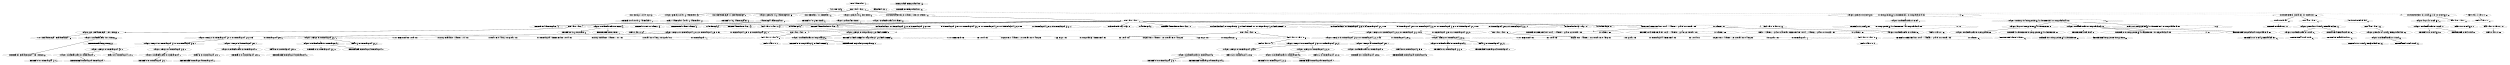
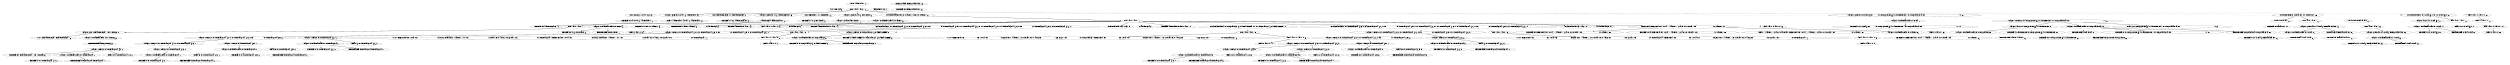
  digraph {
    fontname="DejaVu Sans Mono"
    node [fontname="DejaVu Sans Mono"]
    edge [arrowhead=tee fontname="DejaVu Sans Mono" style=dotted]
    n1 [label=<(METHOD,PredictorSetup)<SUB>59</SUB>>]
    n2 [label=<(PARAM,TIFF *tif)<SUB>59</SUB>>]
    n3 [label=<(BLOCK,&lt;empty&gt;,&lt;empty&gt;)<SUB>60</SUB>>]
    n4 [label=<(METHOD_RETURN,int)<SUB>59</SUB>>]
    n5 [label=<(LOCAL,constchar[] module: char[])<SUB>61</SUB>>]
    n6 [label=<(&lt;operator&gt;.assignment,module[] = &quot;PredictorSetup&quot;)<SUB>61</SUB>>]
    n7 [label=<(LOCAL,TIFFPredictorState* sp: TIFFPredictorState)<SUB>63</SUB>>]
    n8 [label=<(&lt;operator&gt;.assignment,*sp = PredictorState(tif))<SUB>63</SUB>>]
    n9 [label=<(LOCAL,TIFFDirectory* td: TIFFDirectory)<SUB>64</SUB>>]
    n10 [label=<(&lt;operator&gt;.assignment,*td = &amp;tif-&gt;tif_dir)<SUB>64</SUB>>]
    n11 [label=<(CONTROL_STRUCTURE,switch(sp-&gt;predictor),switch(sp-&gt;predictor))<SUB>66</SUB>>]
    n12 [label=<(&lt;operator&gt;.assignment,sp-&gt;stride =\012        (td-&gt;td_planarconfig == PLANARCONFIG_CONTIG ? td-&gt;td_samplesperpixel\012                                                    : 1))<SUB>107</SUB>>]
    n13 [label=<(CONTROL_STRUCTURE,if (isTiled(tif)),if (isTiled(tif)))<SUB>113</SUB>>]
    n14 [label=<(CONTROL_STRUCTURE,if (sp-&gt;rowsize == 0),if (sp-&gt;rowsize == 0))<SUB>117</SUB>>]
    n15 [label=<(RETURN,return 1;,return 1;)<SUB>120</SUB>>]
    n16 [label=<(IDENTIFIER,module,module[] = &quot;PredictorSetup&quot;)<SUB>61</SUB>>]
    n17 [label=<(LITERAL,&quot;PredictorSetup&quot;,module[] = &quot;PredictorSetup&quot;)<SUB>61</SUB>>]
    n18 [label=<(IDENTIFIER,sp,*sp = PredictorState(tif))<SUB>69</SUB>>]
    n19 [label=<(PredictorState,PredictorState(tif))<SUB>63</SUB>>]
    n20 [label=<(IDENTIFIER,td,*td = &amp;tif-&gt;tif_dir)<SUB>64</SUB>>]
    n21 [label=<(&lt;operator&gt;.addressOf,&amp;tif-&gt;tif_dir)<SUB>64</SUB>>]
    n22 [label=<(&lt;operator&gt;.indirectFieldAccess,sp-&gt;predictor)<SUB>66</SUB>>]
    n23 [label=<(BLOCK,&lt;empty&gt;,&lt;empty&gt;)<SUB>67</SUB>>]
    n24 [label=<(&lt;operator&gt;.indirectFieldAccess,sp-&gt;stride)<SUB>107</SUB>>]
    n25 [label=<(&lt;operator&gt;.conditional,td-&gt;td_planarconfig == PLANARCONFIG_CONTIG ? td-&gt;td_samplesperpixel\012                                                    : 1)<SUB>108</SUB>>]
    n26 [label=<(isTiled,isTiled(tif))<SUB>113</SUB>>]
    n27 [label=<(BLOCK,&lt;empty&gt;,&lt;empty&gt;)<SUB>114</SUB>>]
    n28 [label=<(CONTROL_STRUCTURE,else,else)<SUB>116</SUB>>]
    n29 [label=<(&lt;operator&gt;.equals,sp-&gt;rowsize == 0)<SUB>117</SUB>>]
    n30 [label=<(BLOCK,&lt;empty&gt;,&lt;empty&gt;)<SUB>118</SUB>>]
    n31 [label=<(LITERAL,1,return 1;)<SUB>120</SUB>>]
    n32 [label=<(IDENTIFIER,tif,PredictorState(tif))<SUB>63</SUB>>]
    n33 [label=<(BLOCK,&lt;empty&gt;,&lt;empty&gt;)>]
    n34 [label=<(&lt;operator&gt;.cast,(TIFFPredictorState *)(tif)-&gt;tif_data)<SUB>63</SUB>>]
    n35 [label=<(UNKNOWN,TIFFPredictorState *,TIFFPredictorState *)<SUB>63</SUB>>]
    n36 [label=<(&lt;operator&gt;.indirectFieldAccess,(tif)-&gt;tif_data)<SUB>63</SUB>>]
    n37 [label=<(IDENTIFIER,tif,(TIFFPredictorState *)(tif)-&gt;tif_data)<SUB>63</SUB>>]
    n38 [label=<(FIELD_IDENTIFIER,tif_data,tif_data)<SUB>63</SUB>>]
    n39 [label=<(&lt;operator&gt;.indirectFieldAccess,tif-&gt;tif_dir)<SUB>64</SUB>>]
    n40 [label=<(IDENTIFIER,tif,*td = &amp;tif-&gt;tif_dir)<SUB>64</SUB>>]
    n41 [label=<(FIELD_IDENTIFIER,tif_dir,tif_dir)<SUB>64</SUB>>]
    n42 [label=<(IDENTIFIER,sp,switch(sp-&gt;predictor))<SUB>66</SUB>>]
    n43 [label=<(FIELD_IDENTIFIER,predictor,predictor)<SUB>66</SUB>>]
    n44 [label=<(JUMP_TARGET,case)<SUB>68</SUB>>]
    n45 [label=<(IDENTIFIER,PREDICTOR_NONE,&lt;empty&gt;)<SUB>68</SUB>>]
    n46 [label=<(RETURN,return 1;,return 1;)<SUB>69</SUB>>]
    n47 [label=<(JUMP_TARGET,case)<SUB>70</SUB>>]
    n48 [label=<(IDENTIFIER,PREDICTOR_HORIZONTAL,&lt;empty&gt;)<SUB>70</SUB>>]
    n49 [label=<(CONTROL_STRUCTURE,if (td-&gt;td_bitspersample != 8 &amp;&amp; td-&gt;td_bitspersample != 16 &amp;&amp;\012                td-&gt;td_bitspersample != 32 &amp;&amp; td-&gt;td_bitspersample != 64),if (td-&gt;td_bitspersample != 8 &amp;&amp; td-&gt;td_bitspersample != 16 &amp;&amp;\012                td-&gt;td_bitspersample != 32 &amp;&amp; td-&gt;td_bitspersample != 64))<SUB>71</SUB>>]
    n50 [label=<(CONTROL_STRUCTURE,break;,break;)<SUB>80</SUB>>]
    n51 [label=<(JUMP_TARGET,case)<SUB>81</SUB>>]
    n52 [label=<(IDENTIFIER,PREDICTOR_FLOATINGPOINT,&lt;empty&gt;)<SUB>81</SUB>>]
    n53 [label=<(CONTROL_STRUCTURE,if (td-&gt;td_sampleformat != SAMPLEFORMAT_IEEEFP),if (td-&gt;td_sampleformat != SAMPLEFORMAT_IEEEFP))<SUB>82</SUB>>]
    n54 [label=<(CONTROL_STRUCTURE,if (td-&gt;td_bitspersample != 16 &amp;&amp; td-&gt;td_bitspersample != 24 &amp;&amp;\012                td-&gt;td_bitspersample != 32 &amp;&amp; td-&gt;td_bitspersample != 64),if (td-&gt;td_bitspersample != 16 &amp;&amp; td-&gt;td_bitspersample != 24 &amp;&amp;\012                td-&gt;td_bitspersample != 32 &amp;&amp; td-&gt;td_bitspersample != 64))<SUB>91</SUB>>]
    n55 [label=<(CONTROL_STRUCTURE,break;,break;)<SUB>101</SUB>>]
    n56 [label=<(JUMP_TARGET,default)<SUB>102</SUB>>]
    n57 [label=<(TIFFErrorExtR,TIFFErrorExtR(tif, module, &quot;\&quot;Predictor\&quot; value %d not supported&quot;,\012                          sp-&gt;predictor))<SUB>103</SUB>>]
    n58 [label=<(RETURN,return 0;,return 0;)<SUB>105</SUB>>]
    n59 [label=<(LITERAL,1,return 1;)<SUB>69</SUB>>]
    n60 [label=<(&lt;operator&gt;.logicalAnd,td-&gt;td_bitspersample != 8 &amp;&amp; td-&gt;td_bitspersample != 16 &amp;&amp;\012                td-&gt;td_bitspersample != 32 &amp;&amp; td-&gt;td_bitspersample != 64)<SUB>71</SUB>>]
    n61 [label=<(BLOCK,&lt;empty&gt;,&lt;empty&gt;)<SUB>73</SUB>>]
    n62 [label=<(&lt;operator&gt;.notEquals,td-&gt;td_sampleformat != SAMPLEFORMAT_IEEEFP)<SUB>82</SUB>>]
    n63 [label=<(BLOCK,&lt;empty&gt;,&lt;empty&gt;)<SUB>83</SUB>>]
    n64 [label=<(&lt;operator&gt;.logicalAnd,td-&gt;td_bitspersample != 16 &amp;&amp; td-&gt;td_bitspersample != 24 &amp;&amp;\012                td-&gt;td_bitspersample != 32 &amp;&amp; td-&gt;td_bitspersample != 64)<SUB>91</SUB>>]
    n65 [label=<(BLOCK,&lt;empty&gt;,&lt;empty&gt;)<SUB>93</SUB>>]
    n66 [label=<(IDENTIFIER,tif,TIFFErrorExtR(tif, module, &quot;\&quot;Predictor\&quot; value %d not supported&quot;,\012                          sp-&gt;predictor))<SUB>103</SUB>>]
    n67 [label=<(IDENTIFIER,module,TIFFErrorExtR(tif, module, &quot;\&quot;Predictor\&quot; value %d not supported&quot;,\012                          sp-&gt;predictor))<SUB>103</SUB>>]
    n68 [label=<(LITERAL,&quot;\&quot;Predictor\&quot; value %d not supported&quot;,TIFFErrorExtR(tif, module, &quot;\&quot;Predictor\&quot; value %d not supported&quot;,\012                          sp-&gt;predictor))<SUB>103</SUB>>]
    n69 [label=<(&lt;operator&gt;.indirectFieldAccess,sp-&gt;predictor)<SUB>104</SUB>>]
    n70 [label=<(LITERAL,0,return 0;)<SUB>105</SUB>>]
    n71 [label=<(&lt;operator&gt;.logicalAnd,td-&gt;td_bitspersample != 8 &amp;&amp; td-&gt;td_bitspersample != 16 &amp;&amp;\012                td-&gt;td_bitspersample != 32)<SUB>71</SUB>>]
    n72 [label=<(&lt;operator&gt;.notEquals,td-&gt;td_bitspersample != 64)<SUB>72</SUB>>]
    n73 [label=<(UNKNOWN,TIFFErrorExtR(tif, module,\012                              &quot;Horizontal differencing \&quot;Predictor\&quot; not &quot;\012                              &quot;supported with %&quot; PRIu16 &quot;-bit samples&quot;,\012                              td-&gt;td_bitspersample);,TIFFErrorExtR(tif, module,\012                              &quot;Horizontal differencing \&quot;Predictor\&quot; not &quot;\012                              &quot;supported with %&quot; PRIu16 &quot;-bit samples&quot;,\012                              td-&gt;td_bitspersample);)<SUB>74</SUB>>]
    n74 [label=<(RETURN,return 0;,return 0;)<SUB>78</SUB>>]
    n75 [label=<(&lt;operator&gt;.logicalAnd,td-&gt;td_bitspersample != 8 &amp;&amp; td-&gt;td_bitspersample != 16)<SUB>71</SUB>>]
    n76 [label=<(&lt;operator&gt;.notEquals,td-&gt;td_bitspersample != 32)<SUB>72</SUB>>]
    n77 [label=<(&lt;operator&gt;.indirectFieldAccess,td-&gt;td_bitspersample)<SUB>72</SUB>>]
    n78 [label=<(LITERAL,64,td-&gt;td_bitspersample != 64)<SUB>72</SUB>>]
    n79 [label=<(&lt;operator&gt;.notEquals,td-&gt;td_bitspersample != 8)<SUB>71</SUB>>]
    n80 [label=<(&lt;operator&gt;.notEquals,td-&gt;td_bitspersample != 16)<SUB>71</SUB>>]
    n81 [label=<(&lt;operator&gt;.indirectFieldAccess,td-&gt;td_bitspersample)<SUB>72</SUB>>]
    n82 [label=<(LITERAL,32,td-&gt;td_bitspersample != 32)<SUB>72</SUB>>]
    n83 [label=<(&lt;operator&gt;.indirectFieldAccess,td-&gt;td_bitspersample)<SUB>71</SUB>>]
    n84 [label=<(LITERAL,8,td-&gt;td_bitspersample != 8)<SUB>71</SUB>>]
    n85 [label=<(&lt;operator&gt;.indirectFieldAccess,td-&gt;td_bitspersample)<SUB>71</SUB>>]
    n86 [label=<(LITERAL,16,td-&gt;td_bitspersample != 16)<SUB>71</SUB>>]
    n87 [label=<(IDENTIFIER,td,td-&gt;td_bitspersample != 8)<SUB>71</SUB>>]
    n88 [label=<(FIELD_IDENTIFIER,td_bitspersample,td_bitspersample)<SUB>71</SUB>>]
    n89 [label=<(IDENTIFIER,td,td-&gt;td_bitspersample != 16)<SUB>71</SUB>>]
    n90 [label=<(FIELD_IDENTIFIER,td_bitspersample,td_bitspersample)<SUB>71</SUB>>]
    n91 [label=<(IDENTIFIER,td,td-&gt;td_bitspersample != 32)<SUB>72</SUB>>]
    n92 [label=<(FIELD_IDENTIFIER,td_bitspersample,td_bitspersample)<SUB>72</SUB>>]
    n93 [label=<(IDENTIFIER,td,td-&gt;td_bitspersample != 64)<SUB>72</SUB>>]
    n94 [label=<(FIELD_IDENTIFIER,td_bitspersample,td_bitspersample)<SUB>72</SUB>>]
    n95 [label=<(LITERAL,0,return 0;)<SUB>78</SUB>>]
    n96 [label=<(&lt;operator&gt;.indirectFieldAccess,td-&gt;td_sampleformat)<SUB>82</SUB>>]
    n97 [label=<(IDENTIFIER,SAMPLEFORMAT_IEEEFP,td-&gt;td_sampleformat != SAMPLEFORMAT_IEEEFP)<SUB>82</SUB>>]
    n98 [label=<(UNKNOWN,TIFFErrorExtR(\012                    tif, module,\012                    &quot;Floating point \&quot;Predictor\&quot; not supported with %&quot; PRIu16\012                    &quot; data format&quot;,\012                    td-&gt;td_sampleformat);,TIFFErrorExtR(\012                    tif, module,\012                    &quot;Floating point \&quot;Predictor\&quot; not supported with %&quot; PRIu16\012                    &quot; data format&quot;,\012                    td-&gt;td_sampleformat);)<SUB>84</SUB>>]
    n99 [label=<(RETURN,return 0;,return 0;)<SUB>89</SUB>>]
    n100 [label=<(IDENTIFIER,td,td-&gt;td_sampleformat != SAMPLEFORMAT_IEEEFP)<SUB>82</SUB>>]
    n101 [label=<(FIELD_IDENTIFIER,td_sampleformat,td_sampleformat)<SUB>82</SUB>>]
    n102 [label=<(LITERAL,0,return 0;)<SUB>89</SUB>>]
    n103 [label=<(&lt;operator&gt;.logicalAnd,td-&gt;td_bitspersample != 16 &amp;&amp; td-&gt;td_bitspersample != 24 &amp;&amp;\012                td-&gt;td_bitspersample != 32)<SUB>91</SUB>>]
    n104 [label=<(&lt;operator&gt;.notEquals,td-&gt;td_bitspersample != 64)<SUB>92</SUB>>]
    n105 [label=<(UNKNOWN,TIFFErrorExtR(\012                    tif, module,\012                    &quot;Floating point \&quot;Predictor\&quot; not supported with %&quot; PRIu16\012                    &quot;-bit samples&quot;,\012                    td-&gt;td_bitspersample);,TIFFErrorExtR(\012                    tif, module,\012                    &quot;Floating point \&quot;Predictor\&quot; not supported with %&quot; PRIu16\012                    &quot;-bit samples&quot;,\012                    td-&gt;td_bitspersample);)<SUB>94</SUB>>]
    n106 [label=<(RETURN,return 0;,return 0;)<SUB>99</SUB>>]
    n107 [label=<(&lt;operator&gt;.logicalAnd,td-&gt;td_bitspersample != 16 &amp;&amp; td-&gt;td_bitspersample != 24)<SUB>91</SUB>>]
    n108 [label=<(&lt;operator&gt;.notEquals,td-&gt;td_bitspersample != 32)<SUB>92</SUB>>]
    n109 [label=<(&lt;operator&gt;.indirectFieldAccess,td-&gt;td_bitspersample)<SUB>92</SUB>>]
    n110 [label=<(LITERAL,64,td-&gt;td_bitspersample != 64)<SUB>92</SUB>>]
    n111 [label=<(&lt;operator&gt;.notEquals,td-&gt;td_bitspersample != 16)<SUB>91</SUB>>]
    n112 [label=<(&lt;operator&gt;.notEquals,td-&gt;td_bitspersample != 24)<SUB>91</SUB>>]
    n113 [label=<(&lt;operator&gt;.indirectFieldAccess,td-&gt;td_bitspersample)<SUB>92</SUB>>]
    n114 [label=<(LITERAL,32,td-&gt;td_bitspersample != 32)<SUB>92</SUB>>]
    n115 [label=<(&lt;operator&gt;.indirectFieldAccess,td-&gt;td_bitspersample)<SUB>91</SUB>>]
    n116 [label=<(LITERAL,16,td-&gt;td_bitspersample != 16)<SUB>91</SUB>>]
    n117 [label=<(&lt;operator&gt;.indirectFieldAccess,td-&gt;td_bitspersample)<SUB>91</SUB>>]
    n118 [label=<(LITERAL,24,td-&gt;td_bitspersample != 24)<SUB>91</SUB>>]
    n119 [label=<(IDENTIFIER,td,td-&gt;td_bitspersample != 16)<SUB>91</SUB>>]
    n120 [label=<(FIELD_IDENTIFIER,td_bitspersample,td_bitspersample)<SUB>91</SUB>>]
    n121 [label=<(IDENTIFIER,td,td-&gt;td_bitspersample != 24)<SUB>91</SUB>>]
    n122 [label=<(FIELD_IDENTIFIER,td_bitspersample,td_bitspersample)<SUB>91</SUB>>]
    n123 [label=<(IDENTIFIER,td,td-&gt;td_bitspersample != 32)<SUB>92</SUB>>]
    n124 [label=<(FIELD_IDENTIFIER,td_bitspersample,td_bitspersample)<SUB>92</SUB>>]
    n125 [label=<(IDENTIFIER,td,td-&gt;td_bitspersample != 64)<SUB>92</SUB>>]
    n126 [label=<(FIELD_IDENTIFIER,td_bitspersample,td_bitspersample)<SUB>92</SUB>>]
    n127 [label=<(LITERAL,0,return 0;)<SUB>99</SUB>>]
    n128 [label=<(IDENTIFIER,sp,TIFFErrorExtR(tif, module, &quot;\&quot;Predictor\&quot; value %d not supported&quot;,\012                          sp-&gt;predictor))<SUB>104</SUB>>]
    n129 [label=<(FIELD_IDENTIFIER,predictor,predictor)<SUB>104</SUB>>]
    n130 [label=<(IDENTIFIER,sp,sp-&gt;stride =\012        (td-&gt;td_planarconfig == PLANARCONFIG_CONTIG ? td-&gt;td_samplesperpixel\012                                                    : 1))<SUB>107</SUB>>]
    n131 [label=<(&lt;operator&gt;.equals,td-&gt;td_planarconfig == PLANARCONFIG_CONTIG)<SUB>108</SUB>>]
    n132 [label=<(&lt;operator&gt;.indirectFieldAccess,td-&gt;td_samplesperpixel)<SUB>108</SUB>>]
    n133 [label=<(LITERAL,1,td-&gt;td_planarconfig == PLANARCONFIG_CONTIG ? td-&gt;td_samplesperpixel\012                                                    : 1)<SUB>109</SUB>>]
    n134 [label=<(FIELD_IDENTIFIER,stride,stride)<SUB>107</SUB>>]
    n135 [label=<(&lt;operator&gt;.indirectFieldAccess,td-&gt;td_planarconfig)<SUB>198</SUB>>]
    n136 [label=<(IDENTIFIER,PLANARCONFIG_CONTIG,td-&gt;td_planarconfig == PLANARCONFIG_CONTIG)<SUB>108</SUB>>]
    n137 [label=<(IDENTIFIER,td,td-&gt;td_planarconfig == PLANARCONFIG_CONTIG ? td-&gt;td_samplesperpixel\012                                                    : 1)<SUB>108</SUB>>]
    n138 [label=<(FIELD_IDENTIFIER,td_samplesperpixel,td_samplesperpixel)<SUB>108</SUB>>]
    n139 [label=<(IDENTIFIER,td,td-&gt;td_planarconfig == PLANARCONFIG_CONTIG)<SUB>108</SUB>>]
    n140 [label=<(FIELD_IDENTIFIER,td_planarconfig,td_planarconfig)<SUB>108</SUB>>]
    n141 [label=<(IDENTIFIER,tif,isTiled(tif))<SUB>113</SUB>>]
    n142 [label=<(&lt;operator&gt;.assignment,sp-&gt;rowsize = TIFFTileRowSize(tif))<SUB>114</SUB>>]
    n143 [label=<(BLOCK,&lt;empty&gt;,&lt;empty&gt;)<SUB>116</SUB>>]
    n144 [label=<(&lt;operator&gt;.indirectFieldAccess,sp-&gt;rowsize)<SUB>114</SUB>>]
    n145 [label=<(TIFFTileRowSize,TIFFTileRowSize(tif))<SUB>114</SUB>>]
    n146 [label=<(IDENTIFIER,sp,sp-&gt;rowsize = TIFFTileRowSize(tif))<SUB>114</SUB>>]
    n147 [label=<(FIELD_IDENTIFIER,rowsize,rowsize)<SUB>114</SUB>>]
    n148 [label=<(IDENTIFIER,tif,TIFFTileRowSize(tif))<SUB>114</SUB>>]
    n149 [label=<(&lt;operator&gt;.assignment,sp-&gt;rowsize = TIFFScanlineSize(tif))<SUB>116</SUB>>]
    n150 [label=<(&lt;operator&gt;.indirectFieldAccess,sp-&gt;rowsize)<SUB>116</SUB>>]
    n151 [label=<(IDENTIFIER,sp,sp-&gt;rowsize = TIFFScanlineSize(tif))<SUB>116</SUB>>]
    n152 [label=<(FIELD_IDENTIFIER,rowsize,rowsize)<SUB>116</SUB>>]
    n153 [label=<(TIFFScanlineSize,TIFFScanlineSize(tif))<SUB>116</SUB>>]
    n154 [label=<(IDENTIFIER,tif,TIFFScanlineSize(tif))<SUB>116</SUB>>]
    n155 [label=<(&lt;operator&gt;.indirectFieldAccess,sp-&gt;rowsize)<SUB>117</SUB>>]
    n156 [label=<(LITERAL,0,sp-&gt;rowsize == 0)<SUB>117</SUB>>]
    n157 [label=<(RETURN,return 0;,return 0;)<SUB>118</SUB>>]
    n158 [label=<(IDENTIFIER,sp,sp-&gt;rowsize == 0)<SUB>117</SUB>>]
    n159 [label=<(FIELD_IDENTIFIER,rowsize,rowsize)<SUB>117</SUB>>]
    n160 [label=<(LITERAL,0,return 0;)<SUB>118</SUB>>]
    n1 -> n2
    n1 -> n3
    n1 -> n4 [arrowhead=box]
    n3 -> n5
    n3 -> n6 [arrowhead=box style=bold]
    n3 -> n7
    n3 -> n8
    n3 -> n9
    n3 -> n10 [style=bold]
    n3 -> n11 [arrowhead=box style=bold]
    n3 -> n12
    n3 -> n13
    n3 -> n14 [arrowhead=box]
    n3 -> n15
    n6 -> n16
    n6 -> n17
    n8 -> n18 [arrowhead=box]
    n8 -> n19
    n10 -> n20
    n10 -> n21
    n11 -> n22
    n11 -> n23 [style=bold]
    n12 -> n24 [style=bold]
    n12 -> n25
    n13 -> n26 [style=bold]
    n13 -> n27 [arrowhead=box style=bold]
    n13 -> n28 [arrowhead=box]
    n14 -> n29
    n14 -> n30 [arrowhead=box style=bold]
    n15 -> n31 [style=bold]
    n19 -> n32 [style=bold]
    n19 -> n33 [style=bold]
    n21 -> n39 [arrowhead=box]
    n22 -> n42
    n22 -> n43
    n23 -> n44 [style=bold]
    n23 -> n45 [arrowhead=box]
    n23 -> n46 [style=bold]
    n23 -> n47 [arrowhead=box style=bold]
    n23 -> n48 [arrowhead=box style=bold]
    n23 -> n49
    n23 -> n50 [style=bold]
    n23 -> n51 [arrowhead=box]
    n23 -> n52 [arrowhead=box style=bold]
    n23 -> n53
    n23 -> n54 [style=bold]
    n23 -> n55 [arrowhead=box style=bold]
    n23 -> n56
    n23 -> n57 [arrowhead=box style=bold]
    n23 -> n58 [arrowhead=box]
    n24 -> n130 [arrowhead=box style=bold]
    n25 -> n131 [style=bold]
    n25 -> n132 [arrowhead=box style=bold]
    n25 -> n133 [style=bold]
    n26 -> n141 [arrowhead=box]
    n27 -> n142
    n28 -> n143 [arrowhead=box]
    n29 -> n155 [arrowhead=box]
    n29 -> n156
    n30 -> n157 [arrowhead=box]
    n33 -> n34 [arrowhead=box style=bold]
    n34 -> n35 [style=bold]
    n34 -> n36 [arrowhead=box]
-   n36 -> n37 [arrowhead=box style=bold]
+   n79 -> n37 [arrowhead=box style=bold]
    n36 -> n38 [arrowhead=box]
    n39 -> n40 [arrowhead=box style=bold]
    n39 -> n41 [style=bold]
    n46 -> n59 [arrowhead=box]
    n49 -> n60 [arrowhead=box style=bold]
    n49 -> n61 [style=bold]
    n53 -> n62 [arrowhead=box]
    n53 -> n63 [arrowhead=box]
    n54 -> n64 [arrowhead=box]
    n54 -> n65
    n57 -> n66 [style=bold]
    n57 -> n67
    n57 -> n68 [arrowhead=box]
    n57 -> n69 [style=bold]
    n58 -> n70
    n60 -> n71 [style=bold]
    n60 -> n72
    n61 -> n73
    n61 -> n74 [style=bold]
    n62 -> n96 [arrowhead=box style=bold]
    n62 -> n97 [arrowhead=box]
    n63 -> n98 [style=bold]
    n63 -> n99 [style=bold]
    n64 -> n103
    n64 -> n104 [style=bold]
    n65 -> n105 [arrowhead=box style=bold]
    n65 -> n106
    n69 -> n128 [arrowhead=box]
    n69 -> n129
    n71 -> n75 [arrowhead=box style=bold]
    n71 -> n76
    n72 -> n77 [arrowhead=box]
    n72 -> n78 [arrowhead=box style=bold]
    n74 -> n95 [style=bold]
    n75 -> n79 [arrowhead=box]
    n75 -> n80 [arrowhead=box]
    n76 -> n81 [style=bold]
    n76 -> n82 [arrowhead=box]
    n77 -> n93 [arrowhead=box]
    n77 -> n94 [style=bold]
    n79 -> n83 [arrowhead=box style=bold]
    n79 -> n84 [style=bold]
    n80 -> n85 [arrowhead=box style=bold]
    n80 -> n86 [arrowhead=box]
    n81 -> n91 [arrowhead=box]
    n81 -> n92
    n83 -> n87 [arrowhead=box]
    n83 -> n88 [style=bold]
    n85 -> n89 [arrowhead=box style=bold]
    n85 -> n90
    n96 -> n100
    n96 -> n101 [style=bold]
    n99 -> n102 [arrowhead=box style=bold]
    n103 -> n107
    n103 -> n108 [arrowhead=box style=bold]
    n104 -> n109 [style=bold]
    n104 -> n110 [style=bold]
    n106 -> n127
    n107 -> n111 [arrowhead=box style=bold]
    n107 -> n112 [style=bold]
    n108 -> n113 [arrowhead=box style=bold]
    n108 -> n114
    n109 -> n125 [style=bold]
    n109 -> n126
    n111 -> n115
    n111 -> n116 [arrowhead=box style=bold]
    n112 -> n117 [style=bold]
    n112 -> n118 [arrowhead=box]
    n113 -> n123
    n113 -> n124
    n115 -> n119 [arrowhead=box style=bold]
    n115 -> n120 [arrowhead=box style=bold]
    n117 -> n121 [arrowhead=box]
    n117 -> n122 [style=bold]
    n131 -> n135 [style=bold]
    n131 -> n136
    n132 -> n134 [arrowhead=box]
    n132 -> n137 [style=bold]
    n132 -> n138 [style=bold]
    n135 -> n139 [arrowhead=box]
    n135 -> n140 [arrowhead=box]
    n142 -> n144 [style=bold]
    n142 -> n145 [style=bold]
    n143 -> n149 [style=bold]
    n144 -> n146
    n144 -> n147 [arrowhead=box]
    n145 -> n148 [arrowhead=box]
    n149 -> n150
    n150 -> n151
    n150 -> n152 [arrowhead=box style=bold]
    n153 -> n154
    n155 -> n158 [style=bold]
    n155 -> n159 [style=bold]
    n157 -> n160 [style=bold]
  }
